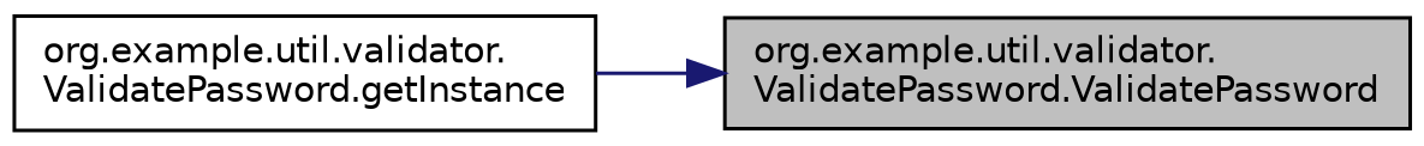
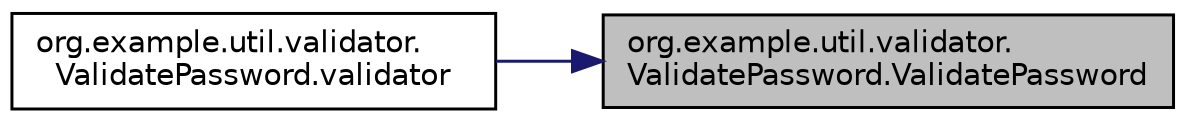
  digraph {
    rankdir=RL
    fontname="DejaVu Sans"
    node [color=black fontname="DejaVu Sans" fontsize=10 shape=record style=filled]
    n1 [fillcolor=grey75 fontcolor=black height=0.2 label="org.example.util.validator.\lValidatePassword.ValidatePassword" width=0.4]
-   n2 [fillcolor=white height=0.2 label="org.example.util.validator.\lValidatePassword.getInstance" width=0.4]
+   n2 [fillcolor=white height=0.2 label="org.example.util.validator.\lValidatePassword.validator" width=0.4]
    n1 -> n2 [color=midnightblue dir=back fontname="DejaVu Sans" fontsize=10 labelfontname=Helvetica labelfontsize=10 style=solid]
  }
